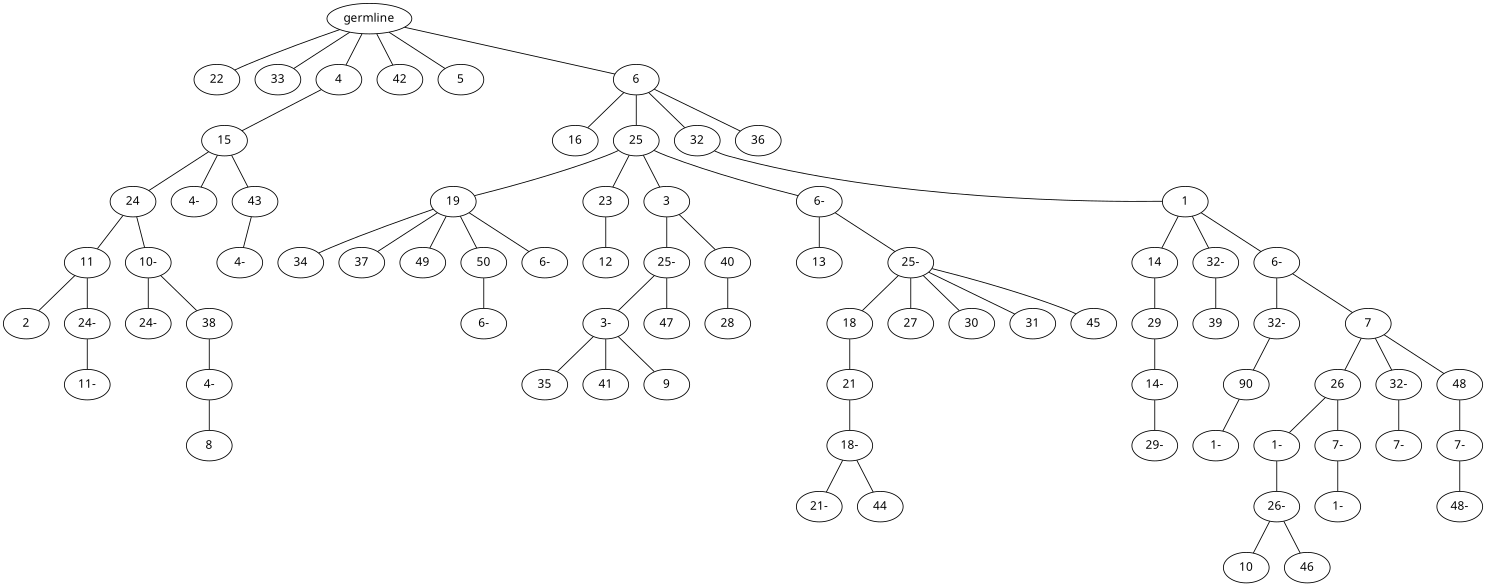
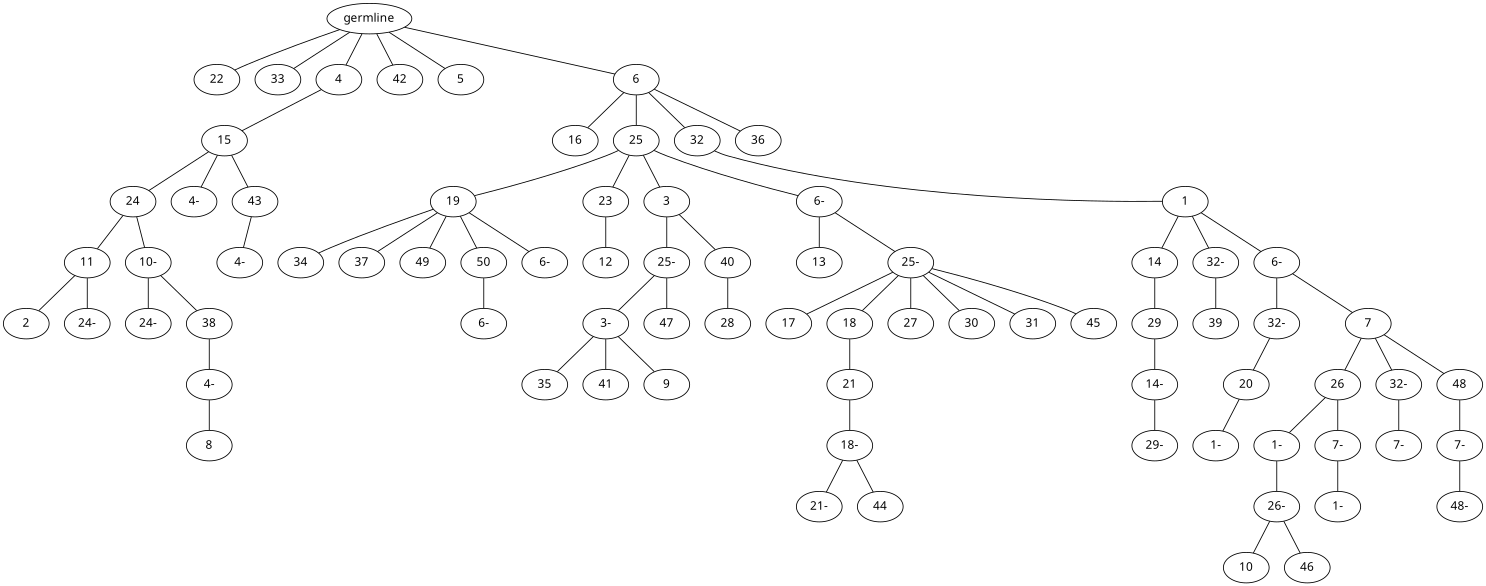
  graph {
    fontname="Noto Sans"
    node [fontname="Noto Sans"]
    edge [fontname="Noto Sans"]
    n1 [label=germline]
    n2 [label=22]
    n3 [label=33]
    n4 [label=4]
    n5 [label=42]
    n6 [label=5]
    n7 [label=6]
    n8 [label=15]
    n9 [label=16]
    n10 [label=25]
    n11 [label=32]
    n12 [label=36]
    n13 [label=24]
    n14 [label="4-"]
    n15 [label=43]
    n16 [label=11]
    n17 [label="10-"]
    n18 [label="4-"]
    n19 [label=2]
    n20 [label="24-"]
    n21 [label="24-"]
    n22 [label=38]
-   n23 [label="11-"]
    n24 [label="4-"]
    n25 [label=8]
    n26 [label=19]
    n27 [label=23]
    n28 [label=3]
    n29 [label="6-"]
    n30 [label=1]
    n31 [label=34]
    n32 [label=37]
    n33 [label=49]
    n34 [label=50]
    n35 [label="6-"]
    n36 [label=12]
    n37 [label="25-"]
    n38 [label=40]
    n39 [label=13]
    n40 [label="25-"]
    n41 [label="6-"]
    n42 [label="3-"]
    n43 [label=47]
    n44 [label=28]
    n45 [label=35]
    n46 [label=41]
    n47 [label=9]
+   n48 [label=17]
    n49 [label=18]
    n50 [label=27]
    n51 [label=30]
    n52 [label=31]
    n53 [label=45]
    n54 [label=21]
    n55 [label="18-"]
    n56 [label="21-"]
    n57 [label=44]
    n58 [label=14]
    n59 [label="32-"]
    n60 [label="6-"]
    n61 [label=29]
    n62 [label=39]
    n63 [label="32-"]
    n64 [label=7]
    n65 [label="14-"]
    n66 [label="29-"]
-   n67 [label=90]
+   n67 [label=20]
    n68 [label=26]
    n69 [label="32-"]
    n70 [label=48]
    n71 [label="1-"]
    n72 [label="1-"]
    n73 [label="7-"]
    n74 [label="7-"]
    n75 [label="7-"]
    n76 [label="26-"]
    n77 [label="1-"]
    n78 [label=10]
    n79 [label=46]
    n80 [label="48-"]
    n1 -- n2
    n1 -- n3
    n1 -- n4
    n1 -- n5
    n1 -- n6
    n1 -- n7
    n4 -- n8
    n7 -- n9
    n7 -- n10
    n7 -- n11
    n7 -- n12
    n8 -- n13
    n8 -- n14
    n8 -- n15
    n10 -- n26
    n10 -- n27
    n10 -- n28
    n10 -- n29
    n11 -- n30
    n13 -- n16
    n13 -- n17
    n15 -- n18
    n16 -- n19
    n16 -- n20
    n17 -- n21
    n17 -- n22
-   n20 -- n23
    n22 -- n24
    n24 -- n25
    n26 -- n31
    n26 -- n32
    n26 -- n33
    n26 -- n34
    n26 -- n35
    n27 -- n36
    n28 -- n37
    n28 -- n38
    n29 -- n39
    n29 -- n40
    n30 -- n58
    n30 -- n59
    n30 -- n60
    n34 -- n41
    n37 -- n42
    n37 -- n43
    n38 -- n44
+   n40 -- n48
    n40 -- n49
    n40 -- n50
    n40 -- n51
    n40 -- n52
    n40 -- n53
    n42 -- n45
    n42 -- n46
    n42 -- n47
    n49 -- n54
    n54 -- n55
    n55 -- n56
    n55 -- n57
    n58 -- n61
    n59 -- n62
    n60 -- n63
    n60 -- n64
    n61 -- n65
    n63 -- n67
    n64 -- n68
    n64 -- n69
    n64 -- n70
    n65 -- n66
    n67 -- n71
    n68 -- n72
    n68 -- n73
    n69 -- n74
    n70 -- n75
    n72 -- n76
    n73 -- n77
    n75 -- n80
    n76 -- n78
    n76 -- n79
  }
